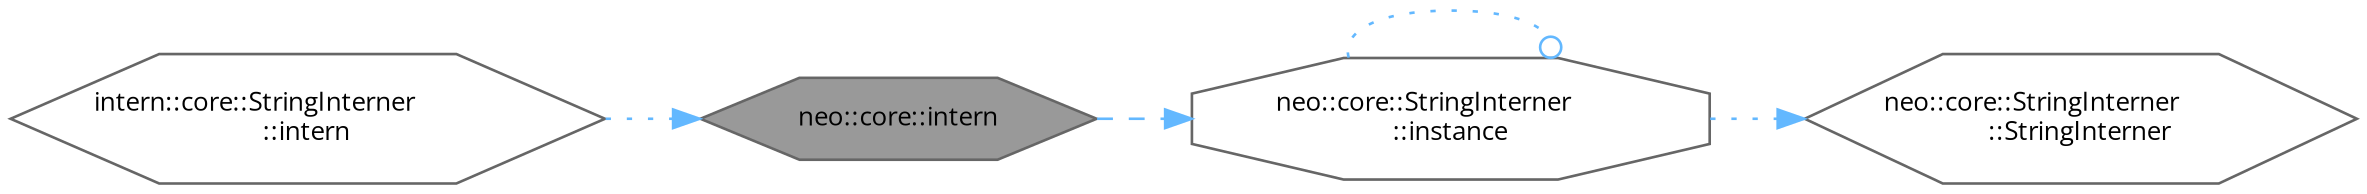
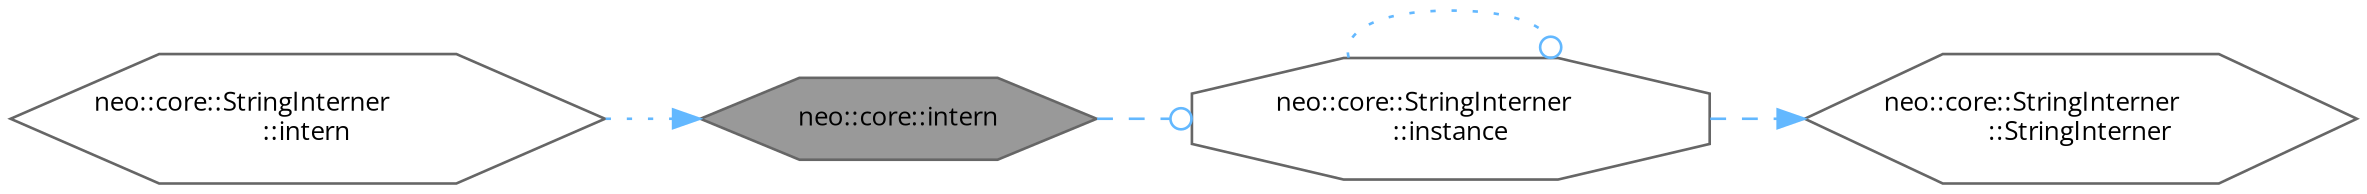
  digraph {
    fontname="Open Sans"
    rankdir=LR
    node [color=grey40 fillcolor=white fontname="Open Sans" fontsize=10 shape=hexagon style=filled]
    edge [arrowhead=odot color=steelblue1 fontname="Open Sans" fontsize=10 labelfontname=Helvetica labelfontsize=10 style=dashed]
    n1 [color=gray40 fillcolor=grey60 fontcolor=black height=0.2 label="neo::core::intern" width=0.4]
    n2 [height=0.2 label="neo::core::StringInterner\l::instance" shape=octagon width=0.4]
    n3 [height=0.2 label="neo::core::StringInterner\l::StringInterner" width=0.4]
-   n4 [height=0.2 label="intern::core::StringInterner\l::intern" width=0.4]
-   n1 -> n2 [arrowhead=normal]
+   n4 [height=0.2 label="neo::core::StringInterner\l::intern" width=0.4]
+   n1 -> n2
    n2 -> n2 [style=dotted]
-   n2 -> n3 [arrowhead=normal style=dotted]
+   n2 -> n3 [arrowhead=normal]
    n4 -> n1 [arrowhead=normal style=dotted]
  }
